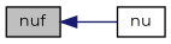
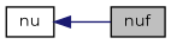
  digraph {
    rankdir=LR
    fontname=Montserrat
    node [color=black fontname=Montserrat fontsize=10 shape=record]
    n1 [fillcolor=grey75 fontcolor=black height=0.2 label=nuf style=filled width=0.4]
    n2 [height=0.2 label=nu width=0.4]
-   n1 -> n2 [color=midnightblue dir=back fontname=Montserrat fontsize=10 labelfontname=FreeSans labelfontsize=10 style=solid]
+   n2 -> n1 [color=midnightblue dir=back fontname=Montserrat fontsize=10 labelfontname=FreeSans labelfontsize=10 style=solid]
  }
